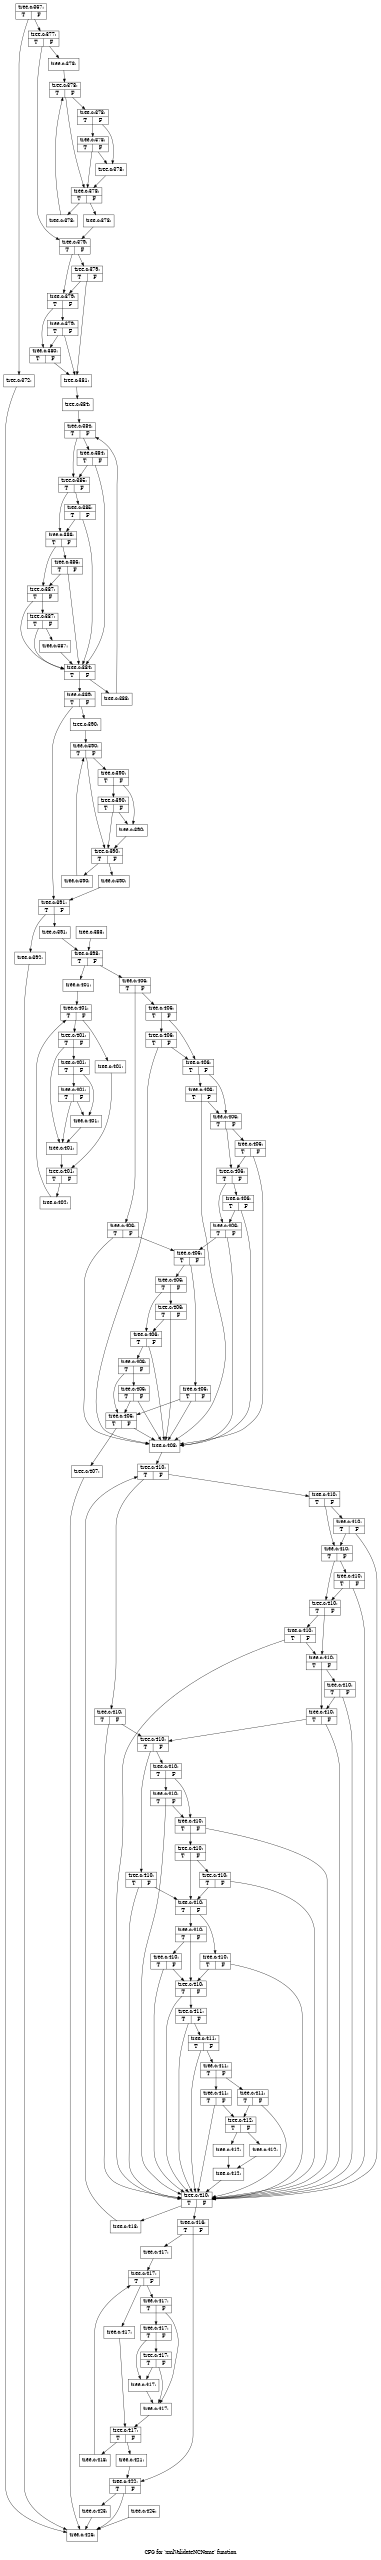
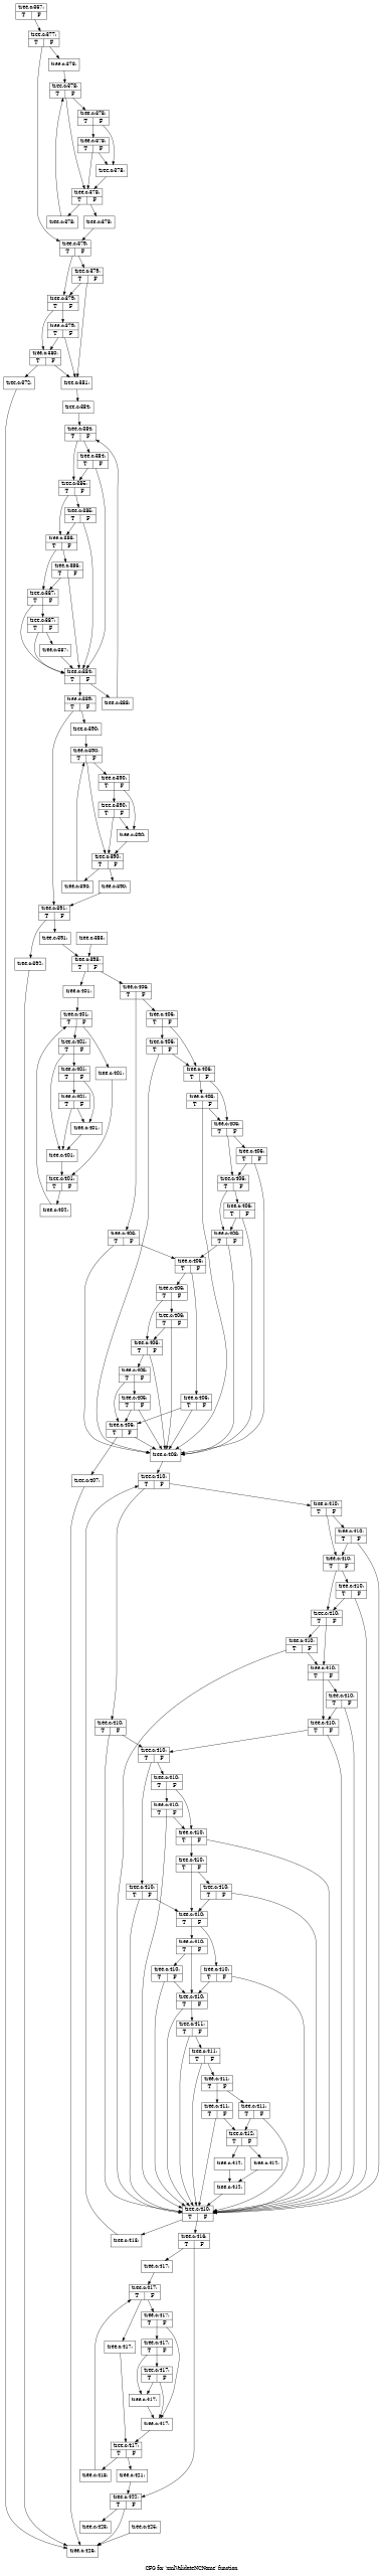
  digraph {
    label="CFG for 'xmlValidateNCName' function"
    node [shape=record]
    n1 [label="{tree.c:367:|{<s0>T|<s1>F}}"]
    n2 [label="{tree.c:372:}"]
    n3 [label="{tree.c:377:|{<s0>T|<s1>F}}"]
    n4 [label="{tree.c:426:}"]
    n5 [label="{tree.c:378:}"]
    n6 [label="{tree.c:379:|{<s0>T|<s1>F}}"]
    n7 [label="{tree.c:378:|{<s0>T|<s1>F}}"]
    n8 [label="{tree.c:379:|{<s0>T|<s1>F}}"]
    n9 [label="{tree.c:379:|{<s0>T|<s1>F}}"]
    n10 [label="{tree.c:378:|{<s0>T|<s1>F}}"]
    n11 [label="{tree.c:378:|{<s0>T|<s1>F}}"]
    n12 [label="{tree.c:381:}"]
    n13 [label="{tree.c:379:|{<s0>T|<s1>F}}"]
    n14 [label="{tree.c:380:|{<s0>T|<s1>F}}"]
    n15 [label="{tree.c:378:}"]
    n16 [label="{tree.c:378:}"]
    n17 [label="{tree.c:378:|{<s0>T|<s1>F}}"]
    n18 [label="{tree.c:378:}"]
    n19 [label="{tree.c:384:}"]
    n20 [label="{tree.c:384:|{<s0>T|<s1>F}}"]
    n21 [label="{tree.c:383:}"]
    n22 [label="{tree.c:398:|{<s0>T|<s1>F}}"]
    n23 [label="{tree.c:401:}"]
    n24 [label="{tree.c:406:|{<s0>T|<s1>F}}"]
    n25 [label="{tree.c:384:|{<s0>T|<s1>F}}"]
    n26 [label="{tree.c:385:|{<s0>T|<s1>F}}"]
    n27 [label="{tree.c:401:|{<s0>T|<s1>F}}"]
    n28 [label="{tree.c:406:|{<s0>T|<s1>F}}"]
    n29 [label="{tree.c:406:|{<s0>T|<s1>F}}"]
    n30 [label="{tree.c:384:|{<s0>T|<s1>F}}"]
    n31 [label="{tree.c:385:|{<s0>T|<s1>F}}"]
    n32 [label="{tree.c:386:|{<s0>T|<s1>F}}"]
    n33 [label="{tree.c:388:}"]
    n34 [label="{tree.c:389:|{<s0>T|<s1>F}}"]
    n35 [label="{tree.c:386:|{<s0>T|<s1>F}}"]
    n36 [label="{tree.c:387:|{<s0>T|<s1>F}}"]
    n37 [label="{tree.c:390:}"]
    n38 [label="{tree.c:391:|{<s0>T|<s1>F}}"]
    n39 [label="{tree.c:387:|{<s0>T|<s1>F}}"]
    n40 [label="{tree.c:387:}"]
    n41 [label="{tree.c:390:|{<s0>T|<s1>F}}"]
    n42 [label="{tree.c:392:}"]
    n43 [label="{tree.c:391:}"]
    n44 [label="{tree.c:390:|{<s0>T|<s1>F}}"]
    n45 [label="{tree.c:390:|{<s0>T|<s1>F}}"]
    n46 [label="{tree.c:390:}"]
    n47 [label="{tree.c:390:}"]
    n48 [label="{tree.c:390:|{<s0>T|<s1>F}}"]
    n49 [label="{tree.c:390:}"]
    n50 [label="{tree.c:401:|{<s0>T|<s1>F}}"]
    n51 [label="{tree.c:401:}"]
    n52 [label="{tree.c:406:|{<s0>T|<s1>F}}"]
    n53 [label="{tree.c:406:|{<s0>T|<s1>F}}"]
    n54 [label="{tree.c:408:}"]
    n55 [label="{tree.c:406:|{<s0>T|<s1>F}}"]
    n56 [label="{tree.c:401:}"]
    n57 [label="{tree.c:401:|{<s0>T|<s1>F}}"]
    n58 [label="{tree.c:401:|{<s0>T|<s1>F}}"]
    n59 [label="{tree.c:401:|{<s0>T|<s1>F}}"]
    n60 [label="{tree.c:401:}"]
    n61 [label="{tree.c:402:}"]
    n62 [label="{tree.c:406:|{<s0>T|<s1>F}}"]
    n63 [label="{tree.c:406:|{<s0>T|<s1>F}}"]
    n64 [label="{tree.c:410:|{<s0>T|<s1>F}}"]
    n65 [label="{tree.c:406:|{<s0>T|<s1>F}}"]
    n66 [label="{tree.c:406:|{<s0>T|<s1>F}}"]
    n67 [label="{tree.c:406:|{<s0>T|<s1>F}}"]
    n68 [label="{tree.c:406:|{<s0>T|<s1>F}}"]
    n69 [label="{tree.c:410:|{<s0>T|<s1>F}}"]
    n70 [label="{tree.c:410:|{<s0>T|<s1>F}}"]
    n71 [label="{tree.c:406:|{<s0>T|<s1>F}}"]
    n72 [label="{tree.c:406:|{<s0>T|<s1>F}}"]
    n73 [label="{tree.c:406:|{<s0>T|<s1>F}}"]
    n74 [label="{tree.c:406:|{<s0>T|<s1>F}}"]
    n75 [label="{tree.c:406:|{<s0>T|<s1>F}}"]
    n76 [label="{tree.c:407:}"]
    n77 [label="{tree.c:406:|{<s0>T|<s1>F}}"]
    n78 [label="{tree.c:406:|{<s0>T|<s1>F}}"]
    n79 [label="{tree.c:410:|{<s0>T|<s1>F}}"]
    n80 [label="{tree.c:410:|{<s0>T|<s1>F}}"]
    n81 [label="{tree.c:410:|{<s0>T|<s1>F}}"]
    n82 [label="{tree.c:410:|{<s0>T|<s1>F}}"]
    n83 [label="{tree.c:410:|{<s0>T|<s1>F}}"]
    n84 [label="{tree.c:410:|{<s0>T|<s1>F}}"]
    n85 [label="{tree.c:413:}"]
    n86 [label="{tree.c:416:|{<s0>T|<s1>F}}"]
    n87 [label="{tree.c:410:|{<s0>T|<s1>F}}"]
    n88 [label="{tree.c:410:|{<s0>T|<s1>F}}"]
    n89 [label="{tree.c:410:|{<s0>T|<s1>F}}"]
    n90 [label="{tree.c:410:|{<s0>T|<s1>F}}"]
    n91 [label="{tree.c:417:}"]
    n92 [label="{tree.c:422:|{<s0>T|<s1>F}}"]
    n93 [label="{tree.c:410:|{<s0>T|<s1>F}}"]
    n94 [label="{tree.c:410:|{<s0>T|<s1>F}}"]
    n95 [label="{tree.c:410:|{<s0>T|<s1>F}}"]
    n96 [label="{tree.c:410:|{<s0>T|<s1>F}}"]
    n97 [label="{tree.c:410:|{<s0>T|<s1>F}}"]
    n98 [label="{tree.c:410:|{<s0>T|<s1>F}}"]
    n99 [label="{tree.c:410:|{<s0>T|<s1>F}}"]
    n100 [label="{tree.c:410:|{<s0>T|<s1>F}}"]
    n101 [label="{tree.c:410:|{<s0>T|<s1>F}}"]
    n102 [label="{tree.c:410:|{<s0>T|<s1>F}}"]
    n103 [label="{tree.c:410:|{<s0>T|<s1>F}}"]
    n104 [label="{tree.c:411:|{<s0>T|<s1>F}}"]
    n105 [label="{tree.c:411:|{<s0>T|<s1>F}}"]
    n106 [label="{tree.c:411:|{<s0>T|<s1>F}}"]
    n107 [label="{tree.c:411:|{<s0>T|<s1>F}}"]
    n108 [label="{tree.c:411:|{<s0>T|<s1>F}}"]
    n109 [label="{tree.c:412:|{<s0>T|<s1>F}}"]
    n110 [label="{tree.c:412:}"]
    n111 [label="{tree.c:412:}"]
    n112 [label="{tree.c:412:}"]
    n113 [label="{tree.c:417:|{<s0>T|<s1>F}}"]
    n114 [label="{tree.c:423:}"]
    n115 [label="{tree.c:417:|{<s0>T|<s1>F}}"]
    n116 [label="{tree.c:417:}"]
    n117 [label="{tree.c:425:}"]
    n118 [label="{tree.c:417:}"]
    n119 [label="{tree.c:417:|{<s0>T|<s1>F}}"]
    n120 [label="{tree.c:417:|{<s0>T|<s1>F}}"]
    n121 [label="{tree.c:417:|{<s0>T|<s1>F}}"]
    n122 [label="{tree.c:417:}"]
    n123 [label="{tree.c:418:}"]
    n124 [label="{tree.c:421:}"]
-   n1 -> n2
+   n14 -> n2
    n1 -> n3
    n2 -> n4
    n3 -> n5
    n3 -> n6
    n5 -> n7
    n6 -> n8
    n6 -> n9
    n7 -> n10
    n7 -> n11
    n8 -> n9
    n8 -> n12
    n9 -> n13
    n9 -> n14
    n10 -> n15
    n10 -> n16
    n11 -> n17
    n11 -> n18
    n12 -> n19
    n13 -> n12
    n13 -> n14
    n14 -> n12
    n15 -> n7
    n16 -> n6
    n17 -> n10
    n17 -> n18
    n18 -> n10
    n19 -> n20
    n20 -> n25
    n20 -> n26
    n21 -> n22
    n22 -> n23
    n22 -> n24
    n23 -> n27
    n24 -> n28
    n24 -> n29
    n25 -> n26
    n25 -> n30
    n26 -> n31
    n26 -> n32
    n27 -> n50
    n27 -> n51
    n28 -> n52
    n28 -> n53
    n29 -> n54
    n29 -> n55
    n30 -> n33
    n30 -> n34
    n31 -> n30
    n31 -> n32
    n32 -> n35
    n32 -> n36
    n33 -> n20
    n34 -> n37
    n34 -> n38
    n35 -> n30
    n35 -> n36
    n36 -> n30
    n36 -> n39
    n37 -> n41
    n38 -> n42
    n38 -> n43
    n39 -> n30
    n39 -> n40
    n40 -> n30
    n41 -> n44
    n41 -> n45
    n42 -> n4
    n43 -> n22
    n44 -> n46
    n44 -> n47
    n45 -> n48
    n45 -> n49
    n46 -> n41
    n47 -> n38
    n48 -> n44
    n48 -> n49
    n49 -> n44
    n50 -> n56
    n50 -> n57
    n51 -> n58
    n52 -> n53
    n52 -> n54
    n53 -> n62
    n53 -> n63
    n54 -> n64
    n55 -> n65
    n55 -> n66
    n56 -> n58
    n57 -> n59
    n57 -> n60
    n58 -> n61
    n59 -> n56
    n59 -> n60
    n60 -> n56
    n61 -> n27
    n62 -> n54
    n62 -> n63
    n63 -> n67
    n63 -> n68
    n64 -> n69
    n64 -> n70
    n65 -> n54
    n65 -> n73
    n66 -> n74
    n66 -> n75
    n67 -> n54
    n67 -> n68
    n68 -> n71
    n68 -> n72
    n69 -> n79
    n69 -> n80
    n70 -> n81
    n70 -> n82
    n71 -> n54
    n71 -> n72
    n72 -> n54
    n72 -> n55
    n73 -> n54
    n73 -> n76
    n74 -> n54
    n74 -> n75
    n75 -> n54
    n75 -> n77
    n76 -> n4
    n77 -> n73
    n77 -> n78
    n78 -> n54
    n78 -> n73
    n79 -> n80
    n79 -> n81
    n80 -> n83
    n80 -> n84
    n81 -> n85
    n81 -> n86
    n82 -> n87
    n82 -> n88
    n83 -> n81
    n83 -> n84
    n84 -> n89
    n84 -> n90
    n85 -> n64
    n86 -> n91
    n86 -> n92
    n87 -> n81
    n87 -> n95
    n88 -> n96
    n88 -> n97
    n89 -> n81
    n89 -> n90
    n90 -> n93
    n90 -> n94
    n91 -> n113
    n92 -> n4
    n92 -> n114
    n93 -> n81
    n93 -> n94
    n94 -> n81
    n94 -> n82
    n95 -> n98
    n95 -> n99
    n96 -> n81
    n96 -> n97
    n97 -> n81
    n97 -> n100
    n98 -> n101
    n98 -> n102
    n99 -> n81
    n99 -> n102
    n100 -> n95
    n100 -> n103
    n101 -> n81
    n101 -> n102
    n102 -> n81
    n102 -> n104
    n103 -> n81
    n103 -> n95
    n104 -> n81
    n104 -> n105
    n105 -> n81
    n105 -> n106
    n106 -> n107
    n106 -> n108
    n107 -> n81
    n107 -> n109
    n108 -> n81
    n108 -> n109
    n109 -> n110
    n109 -> n111
    n110 -> n112
    n111 -> n112
    n112 -> n81
    n113 -> n115
    n113 -> n116
-   n114 -> n4
    n115 -> n118
    n115 -> n119
    n116 -> n120
    n117 -> n4
    n118 -> n120
    n119 -> n121
    n119 -> n122
    n120 -> n123
    n120 -> n124
    n121 -> n118
    n121 -> n122
    n122 -> n118
    n123 -> n113
    n124 -> n92
  }
